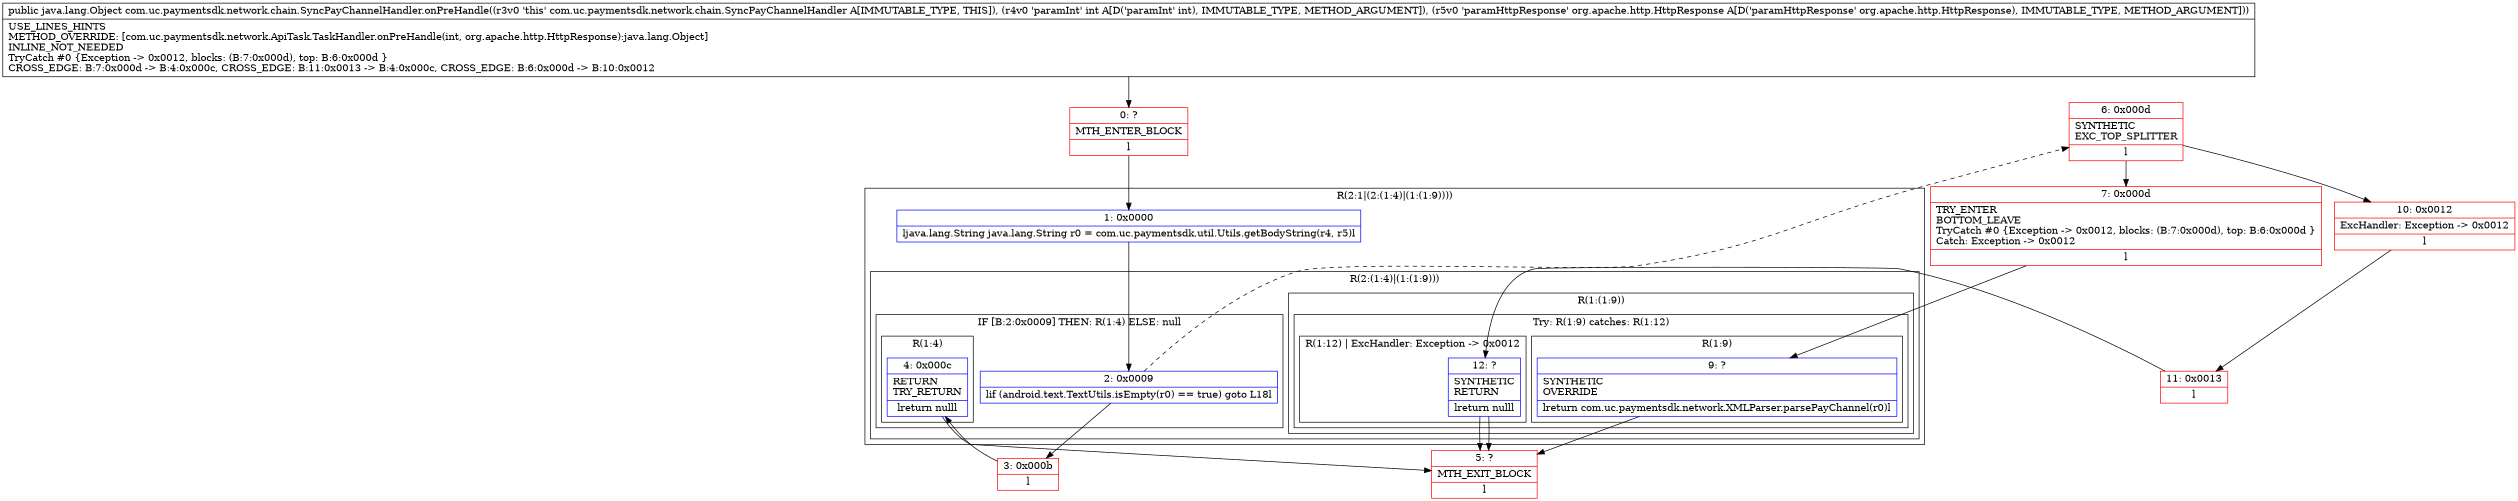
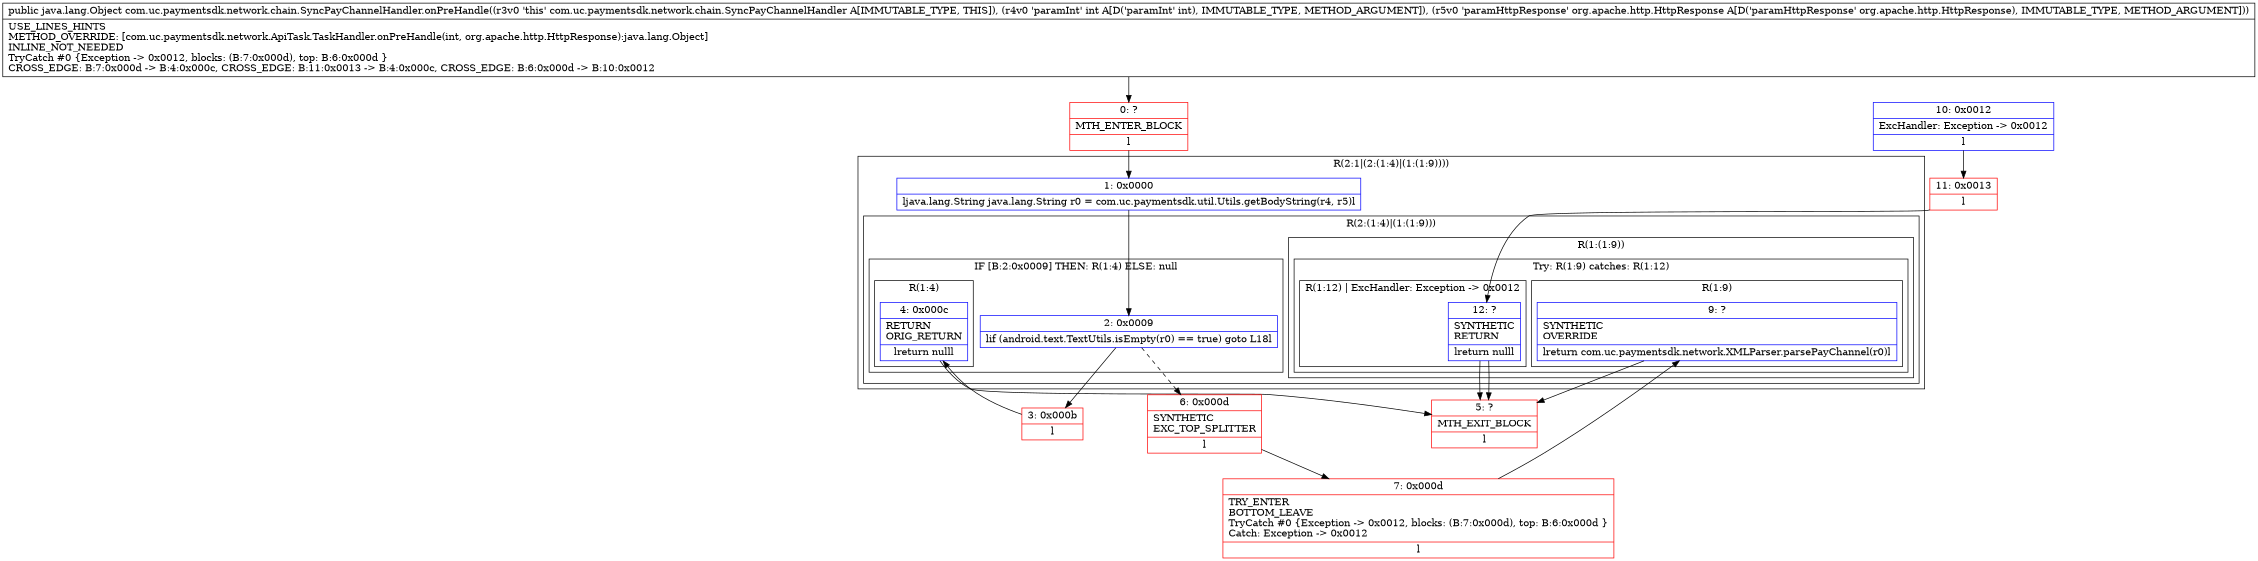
  digraph {
    node [color=red shape=record]
-   n1 [color=blue label="{4\:\ 0x000c|RETURN\lTRY_RETURN\l|lreturn nulll}"]
+   n1 [color=blue label="{4\:\ 0x000c|RETURN\lORIG_RETURN\l|lreturn nulll}"]
    n2 [color=blue label="{2\:\ 0x0009|lif (android.text.TextUtils.isEmpty(r0) == true) goto L18l}"]
    n3 [color=blue label="{9\:\ ?|SYNTHETIC\lOVERRIDE\l|lreturn com.uc.paymentsdk.network.XMLParser.parsePayChannel(r0)l}"]
    n4 [color=blue label="{12\:\ ?|SYNTHETIC\lRETURN\l|lreturn nulll}"]
    n5 [color=blue label="{1\:\ 0x0000|ljava.lang.String java.lang.String r0 = com.uc.paymentsdk.util.Utils.getBodyString(r4, r5)l}"]
    n6 [label="{5\:\ ?|MTH_EXIT_BLOCK\l|l}"]
    n7 [label="{3\:\ 0x000b|l}"]
    n8 [label="{6\:\ 0x000d|SYNTHETIC\lEXC_TOP_SPLITTER\l|l}"]
    n9 [label="{7\:\ 0x000d|TRY_ENTER\lBOTTOM_LEAVE\lTryCatch #0 \{Exception \-\> 0x0012, blocks: (B:7:0x000d), top: B:6:0x000d \}\lCatch: Exception \-\> 0x0012\l|l}"]
-   n10 [label="{10\:\ 0x0012|ExcHandler: Exception \-\> 0x0012\l|l}"]
+   n10 [color=blue label="{10\:\ 0x0012|ExcHandler: Exception \-\> 0x0012\l|l}"]
    n11 [label="{0\:\ ?|MTH_ENTER_BLOCK\l|l}"]
    n12 [label="{11\:\ 0x0013|l}"]
    n13 [label="{public java.lang.Object com.uc.paymentsdk.network.chain.SyncPayChannelHandler.onPreHandle((r3v0 'this' com.uc.paymentsdk.network.chain.SyncPayChannelHandler A[IMMUTABLE_TYPE, THIS]), (r4v0 'paramInt' int A[D('paramInt' int), IMMUTABLE_TYPE, METHOD_ARGUMENT]), (r5v0 'paramHttpResponse' org.apache.http.HttpResponse A[D('paramHttpResponse' org.apache.http.HttpResponse), IMMUTABLE_TYPE, METHOD_ARGUMENT]))  | USE_LINES_HINTS\lMETHOD_OVERRIDE: [com.uc.paymentsdk.network.ApiTask.TaskHandler.onPreHandle(int, org.apache.http.HttpResponse):java.lang.Object]\lINLINE_NOT_NEEDED\lTryCatch #0 \{Exception \-\> 0x0012, blocks: (B:7:0x000d), top: B:6:0x000d \}\lCROSS_EDGE: B:7:0x000d \-\> B:4:0x000c, CROSS_EDGE: B:11:0x0013 \-\> B:4:0x000c, CROSS_EDGE: B:6:0x000d \-\> B:10:0x0012\l}" color=""]
    subgraph cluster_1 {
      label="R(2:1|(2:(1:4)|(1:(1:9))))"
      n5
      subgraph cluster_2 {
        label="R(2:(1:4)|(1:(1:9)))"
        subgraph cluster_3 {
          label="IF [B:2:0x0009] THEN: R(1:4) ELSE: null"
          n2
          subgraph cluster_4 {
            label="R(1:4)"
            n1
          }
        }
        subgraph cluster_5 {
          label="R(1:(1:9))"
          subgraph cluster_6 {
            label="Try: R(1:9) catches: R(1:12)"
            subgraph cluster_7 {
              label="R(1:9)"
              n3
            }
            subgraph cluster_8 {
              label="R(1:12) | ExcHandler: Exception \-\> 0x0012\l"
              n4
            }
          }
        }
      }
    }
    subgraph cluster_9 {
      label="R(1:12) | ExcHandler: Exception \-\> 0x0012\l"
    }
    n1 -> n6
    n2 -> n7
    n2 -> n8 [style=dashed]
    n3 -> n6
    n4 -> n6
    n4 -> n6
    n5 -> n2
    n7 -> n1
    n8 -> n9
-   n8 -> n10
    n9 -> n3
    n10 -> n12
    n11 -> n5
    n12 -> n4
    n13 -> n11
  }
